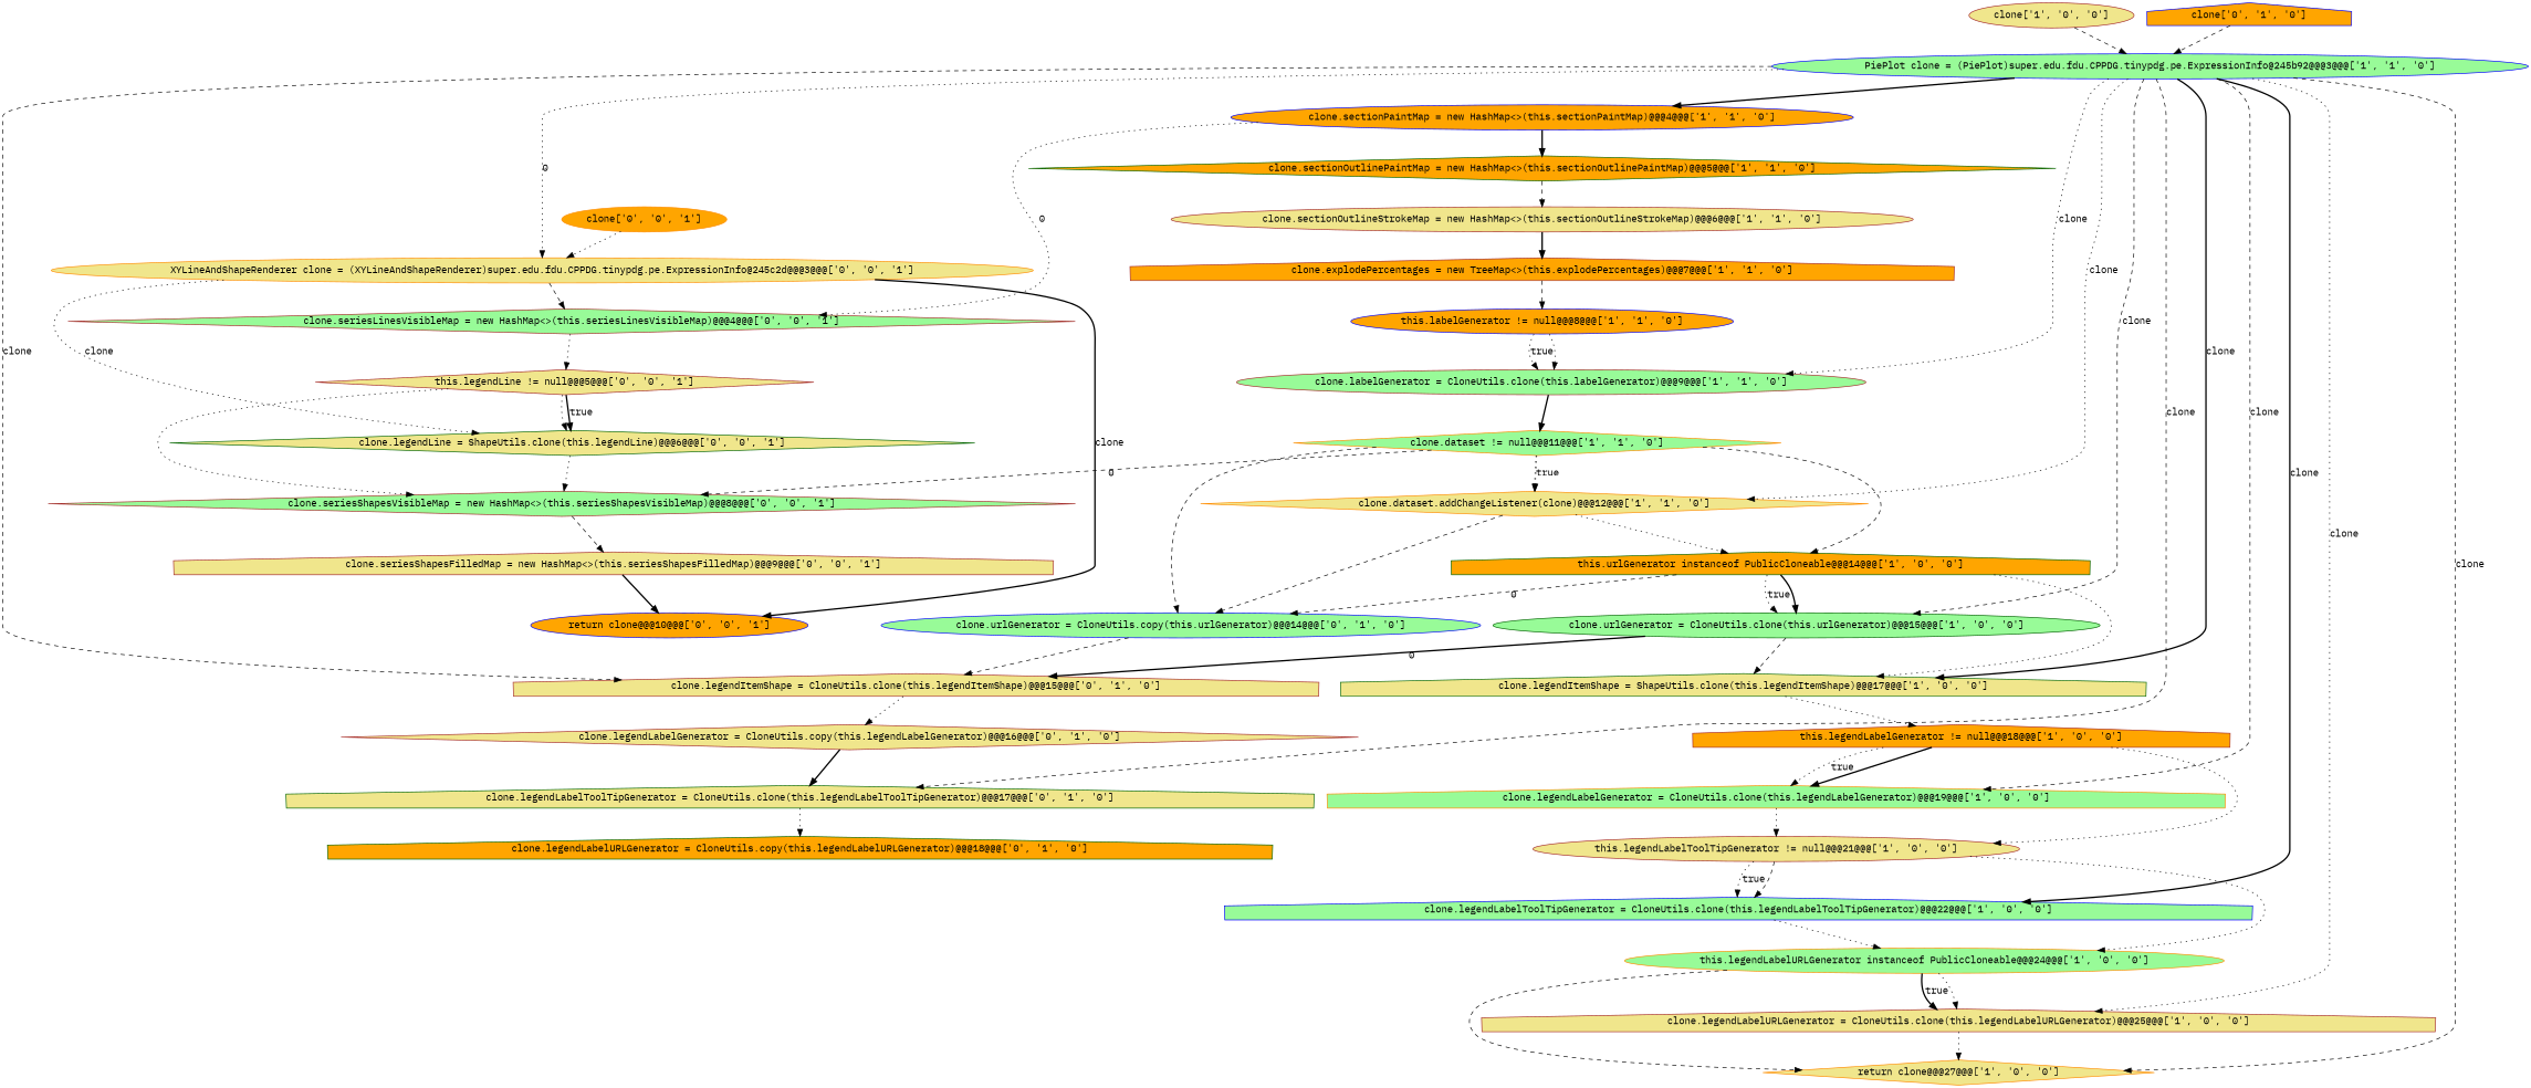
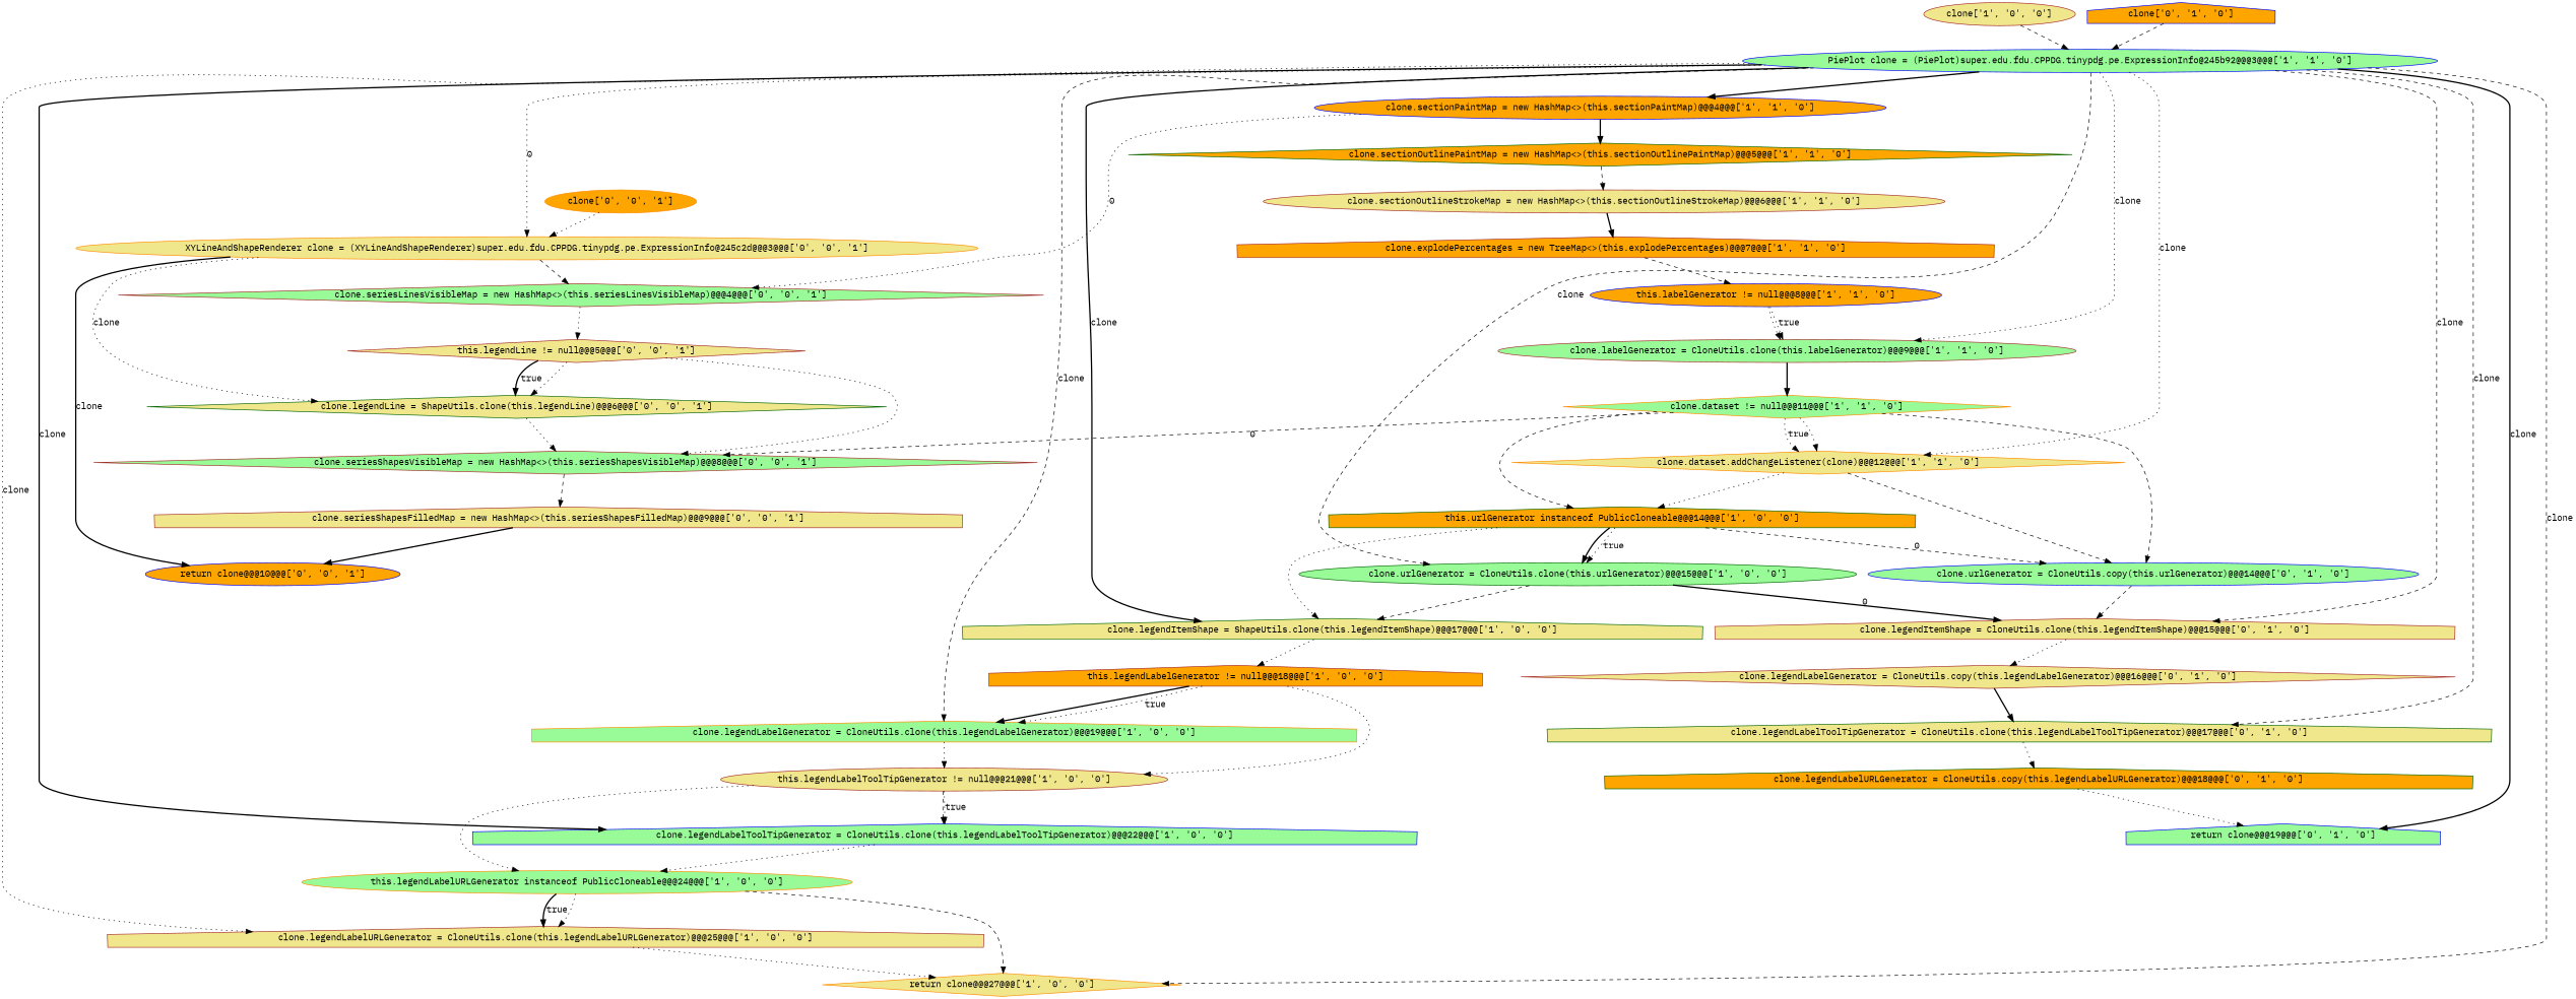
  digraph {
    fontname="IBM Plex Mono"
    node [color=brown fillcolor=khaki fontname="IBM Plex Mono" shape=house style=filled]
    edge [fontname="IBM Plex Mono" style=dotted]
    n1 [color=darkorange label="clone.dataset.addChangeListener(clone)@@@12@@@['1', '1', '0']" shape=diamond]
    n2 [color=darkgreen fillcolor=orange label="this.urlGenerator instanceof PublicCloneable@@@14@@@['1', '0', '0']"]
    n3 [color=blue fillcolor=palegreen label="clone.urlGenerator = CloneUtils.copy(this.urlGenerator)@@@14@@@['0', '1', '0']" shape=ellipse]
    n4 [color=darkgreen fillcolor=palegreen label="clone.urlGenerator = CloneUtils.clone(this.urlGenerator)@@@15@@@['1', '0', '0']" shape=ellipse]
    n5 [color=darkgreen label="clone.legendItemShape = ShapeUtils.clone(this.legendItemShape)@@@17@@@['1', '0', '0']"]
    n6 [label="clone.legendItemShape = CloneUtils.clone(this.legendItemShape)@@@15@@@['0', '1', '0']"]
    n7 [color=darkorange fillcolor=orange label="clone['0', '0', '1']" shape=ellipse]
    n8 [color=darkorange label="XYLineAndShapeRenderer clone = (XYLineAndShapeRenderer)super.edu.fdu.CPPDG.tinypdg.pe.ExpressionInfo@245c2d@@@3@@@['0', '0', '1']" shape=ellipse]
    n9 [color=darkgreen label="clone.legendLine = ShapeUtils.clone(this.legendLine)@@@6@@@['0', '0', '1']" shape=diamond]
    n10 [fillcolor=palegreen label="clone.seriesLinesVisibleMap = new HashMap<>(this.seriesLinesVisibleMap)@@@4@@@['0', '0', '1']" shape=diamond]
    n11 [color=blue fillcolor=orange label="return clone@@@10@@@['0', '0', '1']" shape=ellipse]
    n12 [label="clone.legendLabelGenerator = CloneUtils.copy(this.legendLabelGenerator)@@@16@@@['0', '1', '0']" shape=diamond]
    n13 [color=darkgreen label="clone.legendLabelToolTipGenerator = CloneUtils.clone(this.legendLabelToolTipGenerator)@@@17@@@['0', '1', '0']"]
    n14 [color=darkgreen fillcolor=orange label="clone.legendLabelURLGenerator = CloneUtils.copy(this.legendLabelURLGenerator)@@@18@@@['0', '1', '0']"]
    n15 [label="clone.sectionOutlineStrokeMap = new HashMap<>(this.sectionOutlineStrokeMap)@@@6@@@['1', '1', '0']" shape=ellipse]
    n16 [fillcolor=orange label="clone.explodePercentages = new TreeMap<>(this.explodePercentages)@@@7@@@['1', '1', '0']"]
    n17 [color=blue fillcolor=orange label="this.labelGenerator != null@@@8@@@['1', '1', '0']" shape=ellipse]
    n18 [fillcolor=orange label="this.legendLabelGenerator != null@@@18@@@['1', '0', '0']"]
    n19 [fillcolor=palegreen label="clone.labelGenerator = CloneUtils.clone(this.labelGenerator)@@@9@@@['1', '1', '0']" shape=ellipse]
    n20 [label="clone['1', '0', '0']" shape=ellipse]
    n21 [color=blue fillcolor=palegreen label="PiePlot clone = (PiePlot)super.edu.fdu.CPPDG.tinypdg.pe.ExpressionInfo@245b92@@@3@@@['1', '1', '0']" shape=ellipse]
    n22 [color=darkorange fillcolor=palegreen label="clone.legendLabelGenerator = CloneUtils.clone(this.legendLabelGenerator)@@@19@@@['1', '0', '0']"]
    n23 [color=blue fillcolor=orange label="clone.sectionPaintMap = new HashMap<>(this.sectionPaintMap)@@@4@@@['1', '1', '0']" shape=ellipse]
    n24 [color=darkorange label="return clone@@@27@@@['1', '0', '0']" shape=diamond]
    n25 [label="clone.legendLabelURLGenerator = CloneUtils.clone(this.legendLabelURLGenerator)@@@25@@@['1', '0', '0']"]
    n26 [color=blue fillcolor=palegreen label="clone.legendLabelToolTipGenerator = CloneUtils.clone(this.legendLabelToolTipGenerator)@@@22@@@['1', '0', '0']"]
+   n27 [color=blue fillcolor=palegreen label="return clone@@@19@@@['0', '1', '0']"]
    n28 [label="this.legendLabelToolTipGenerator != null@@@21@@@['1', '0', '0']" shape=ellipse]
    n29 [color=darkorange fillcolor=palegreen label="this.legendLabelURLGenerator instanceof PublicCloneable@@@24@@@['1', '0', '0']" shape=ellipse]
    n30 [fillcolor=palegreen label="clone.seriesShapesVisibleMap = new HashMap<>(this.seriesShapesVisibleMap)@@@8@@@['0', '0', '1']" shape=diamond]
    n31 [label="clone.seriesShapesFilledMap = new HashMap<>(this.seriesShapesFilledMap)@@@9@@@['0', '0', '1']"]
    n32 [color=darkgreen fillcolor=orange label="clone.sectionOutlinePaintMap = new HashMap<>(this.sectionOutlinePaintMap)@@@5@@@['1', '1', '0']" shape=diamond]
    n33 [label="this.legendLine != null@@@5@@@['0', '0', '1']" shape=diamond]
    n34 [color=darkorange fillcolor=palegreen label="clone.dataset != null@@@11@@@['1', '1', '0']" shape=diamond]
    n35 [color=blue fillcolor=orange label="clone['0', '1', '0']"]
    n1 -> n2
    n1 -> n3 [style=dashed]
    n2 -> n3 [label=0 style=dashed]
    n2 -> n4 [label=true]
    n2 -> n4 [style=bold]
    n2 -> n5
    n3 -> n6 [style=dashed]
    n4 -> n5 [style=dashed]
    n4 -> n6 [label=0 style=bold]
    n5 -> n18
    n6 -> n12
    n7 -> n8
    n8 -> n9 [label=clone]
    n8 -> n10 [style=dashed]
    n8 -> n11 [label=clone style=bold]
    n9 -> n30
    n10 -> n33
    n12 -> n13 [style=bold]
    n13 -> n14
+   n14 -> n27
    n15 -> n16 [style=bold]
    n16 -> n17 [style=dashed]
    n17 -> n19 [label=true]
    n17 -> n19
    n18 -> n22 [style=bold]
    n18 -> n22 [label=true]
    n18 -> n28
    n19 -> n34 [style=bold]
    n20 -> n21 [style=dashed]
    n21 -> n1 [label=clone]
    n21 -> n4 [label=clone style=dashed]
    n21 -> n5 [label=clone style=bold]
    n21 -> n6 [label=clone style=dashed]
    n21 -> n8 [label=0]
    n21 -> n13 [label=clone style=dashed]
    n21 -> n19 [label=clone]
    n21 -> n22 [label=clone style=dashed]
    n21 -> n23 [style=bold]
    n21 -> n24 [label=clone style=dashed]
    n21 -> n25 [label=clone]
    n21 -> n26 [label=clone style=bold]
+   n21 -> n27 [label=clone style=bold]
    n22 -> n28
    n23 -> n10 [label=0]
    n23 -> n32 [style=bold]
    n25 -> n24
    n26 -> n29
    n28 -> n26 [label=true]
    n28 -> n26 [style=dashed]
    n28 -> n29
    n29 -> n24 [style=dashed]
    n29 -> n25 [label=true style=bold]
    n29 -> n25
    n30 -> n31 [style=dashed]
    n31 -> n11 [style=bold]
    n32 -> n15 [style=dashed]
    n33 -> n9
    n33 -> n9 [label=true style=bold]
    n33 -> n30
    n34 -> n1 [label=true]
    n34 -> n1
    n34 -> n2 [style=dashed]
    n34 -> n3 [style=dashed]
    n34 -> n30 [label=0 style=dashed]
    n35 -> n21 [style=dashed]
  }
